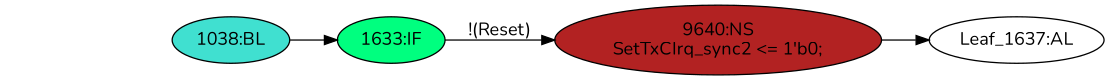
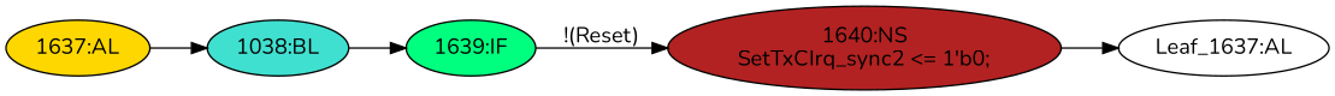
  strict digraph {
    fontname=Nunito
    rankdir=LR
    node [fontname=Nunito statements="[]" style=filled]
    edge [cond="[]" fontname=Nunito lineno=None]
+   n1 [ast="<pyverilog.vparser.ast.Always object at 0x7fbdee036910>" clk_sens=True fillcolor=gold label="1637:AL" sens="['Clk', 'Reset']" typ=Always use_var="['Reset', 'SetTxCIrq_sync1']"]
    n2 [ast="<pyverilog.vparser.ast.Block object at 0x7fbdee036a90>" fillcolor=turquoise label="1038:BL" typ=Block]
-   n3 [ast="<pyverilog.vparser.ast.IfStatement object at 0x7fbdee036ad0>" fillcolor=springgreen label="1633:IF" typ=IfStatement]
-   n4 [ast="<pyverilog.vparser.ast.NonblockingSubstitution object at 0x7fbdee036d50>" fillcolor=firebrick label="9640:NS\nSetTxCIrq_sync2 <= 1'b0;" statements="[<pyverilog.vparser.ast.NonblockingSubstitution object at 0x7fbdee036d50>]" typ=NonblockingSubstitution]
+   n3 [ast="<pyverilog.vparser.ast.IfStatement object at 0x7fbdee036ad0>" fillcolor=springgreen label="1639:IF" typ=IfStatement]
+   n4 [ast="<pyverilog.vparser.ast.NonblockingSubstitution object at 0x7fbdee036d50>" fillcolor=firebrick label="1640:NS\nSetTxCIrq_sync2 <= 1'b0;" statements="[<pyverilog.vparser.ast.NonblockingSubstitution object at 0x7fbdee036d50>]" typ=NonblockingSubstitution]
    n5 [def_var="['SetTxCIrq_sync2']" label="Leaf_1637:AL" statements="" style=""]
+   n1 -> n2
    n2 -> n3
    n3 -> n4 [cond="['Reset']" label="!(Reset)" lineno=1639]
    n4 -> n5
  }
